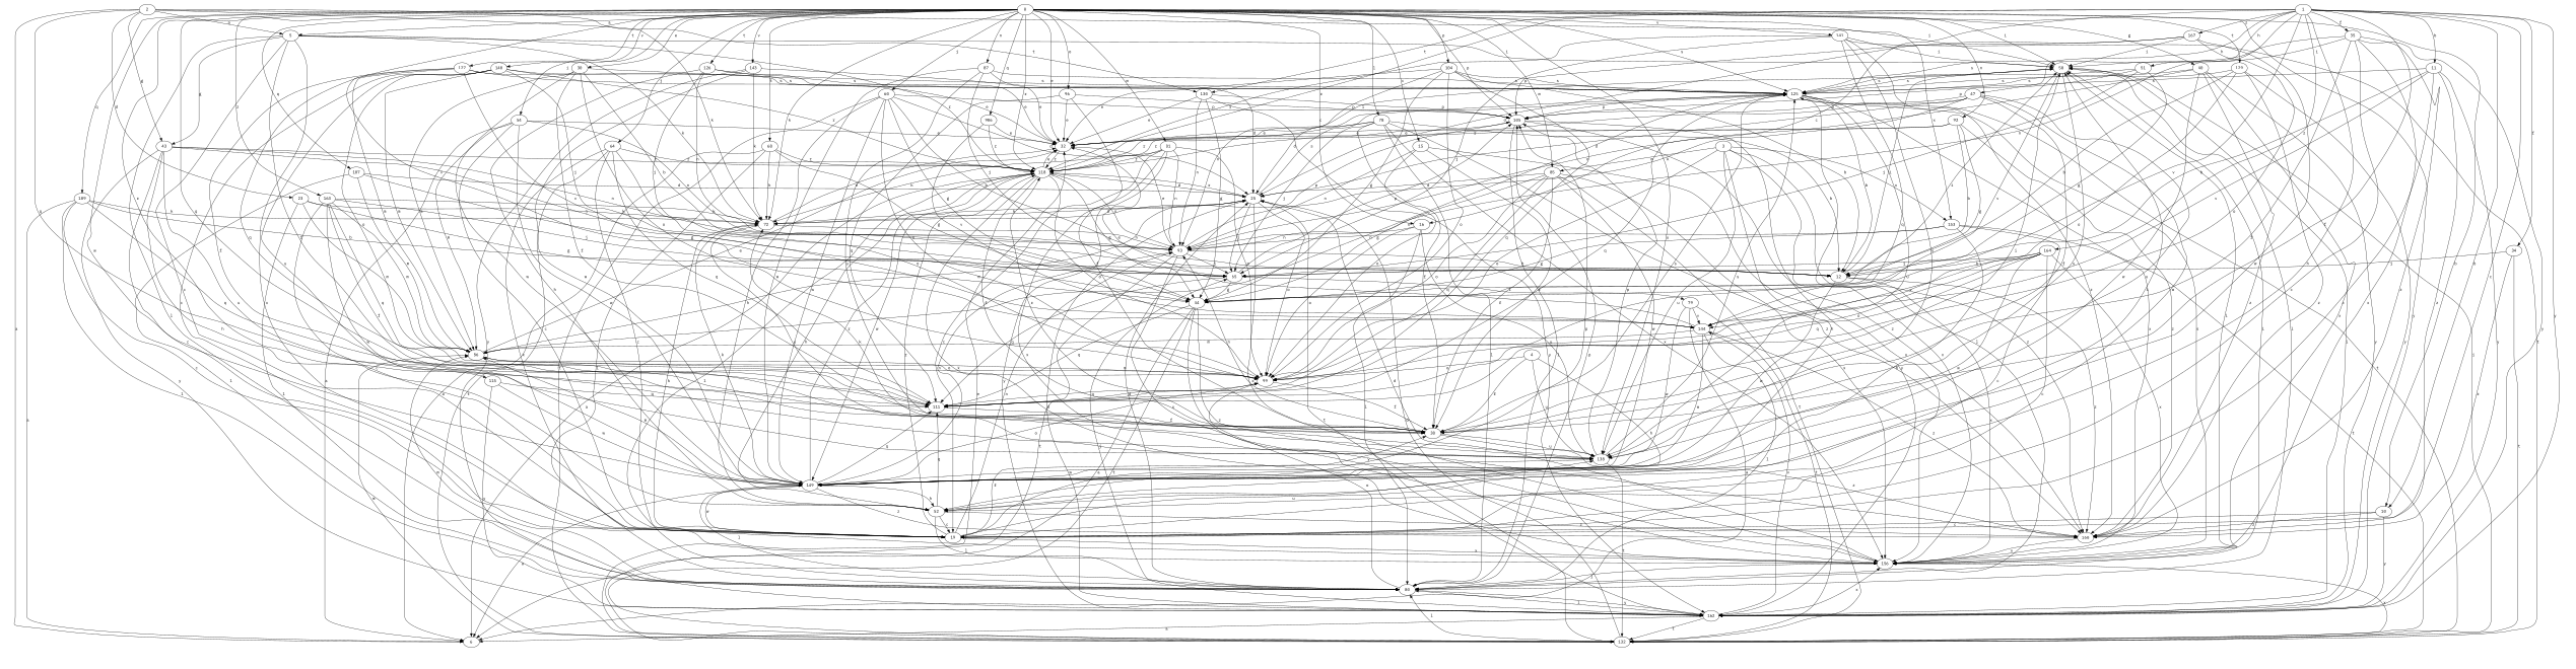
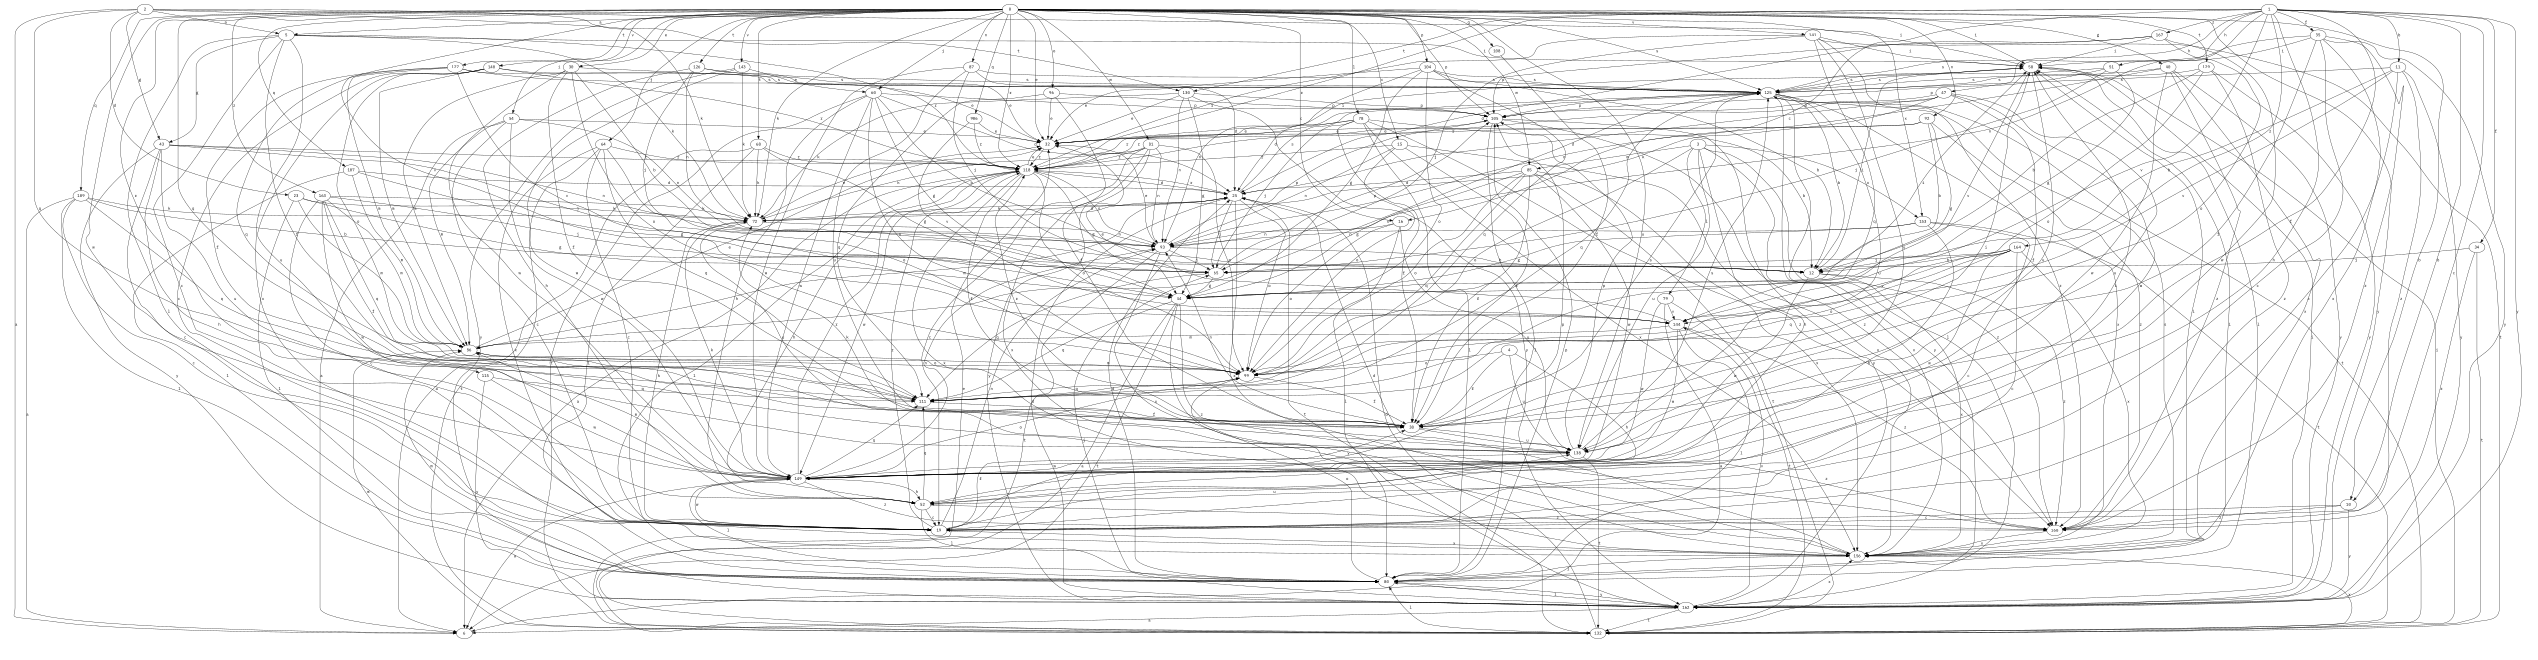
  strict digraph {
    fontname="IBM Plex Mono"
    node [fontname="IBM Plex Mono"]
    edge [fontname="IBM Plex Mono"]
    0
    5
    10
    15
    16
    30
    32
    40
    54
    58
    60
    64
    68
    72
    78
    81
    85
    87
    92
    96
    104
    105
    n23 [label=906]
    107
+   108
    109
    111
    115
    118
    125
    126
    127
    129
    138
    140
    141
    143
    144
    149
    153
    162
    163
    19
    38
    43
    156
    80
    168
    93
    99
    12
    86
    6
    52
    44
    25
    132
    65
    1
    11
    34
    35
    47
    51
    130
    164
    167
    2
    23
    3
    79
    4
    0 -> 5 [label=a]
    0 -> 10 [label=b]
    0 -> 15 [label=c]
    0 -> 16 [label=c]
    0 -> 30 [label=e]
    0 -> 32 [label=e]
    0 -> 40 [label=g]
    0 -> 54 [label=i]
    0 -> 58 [label=i]
    0 -> 60 [label=j]
    0 -> 64 [label=j]
    0 -> 68 [label=t]
    0 -> 72 [label=k]
    0 -> 78 [label=l]
    0 -> 81 [label=m]
    0 -> 85 [label=m]
    0 -> 87 [label=n]
    0 -> 92 [label=n]
    0 -> 96 [label=o]
    0 -> 104 [label=p]
    0 -> 105 [label=p]
    0 -> n23 [label=q]
    0 -> 107 [label=q]
+   0 -> 108 [label=q]
    0 -> 109 [label=q]
    0 -> 111 [label=q]
    0 -> 115 [label=r]
    0 -> 118 [label=r]
    0 -> 125 [label=s]
    0 -> 126 [label=t]
    0 -> 127 [label=t]
    0 -> 129 [label=t]
    0 -> 138 [label=u]
    0 -> 140 [label=v]
    0 -> 141 [label=v]
    0 -> 143 [label=v]
    0 -> 144 [label=v]
    0 -> 149 [label=w]
    0 -> 153 [label=x]
    0 -> 162 [label=y]
    0 -> 163 [label=z]
    5 -> 58 [label=i]
    5 -> 72 [label=k]
    5 -> 118 [label=r]
    5 -> 19 [label=c]
    5 -> 38 [label=f]
    5 -> 43 [label=g]
    5 -> 156 [label=x]
    5 -> 80 [label=l]
    10 -> 162 [label=y]
    10 -> 19 [label=c]
    10 -> 168 [label=z]
+   15 -> 118 [label=r]
    15 -> 38 [label=f]
    15 -> 156 [label=x]
    15 -> 93 [label=n]
    15 -> 99 [label=o]
    16 -> 138 [label=u]
    16 -> 80 [label=l]
    16 -> 93 [label=n]
    16 -> 99 [label=o]
    30 -> 125 [label=s]
    30 -> 149 [label=w]
    30 -> 38 [label=f]
    30 -> 99 [label=o]
    30 -> 12 [label=b]
    30 -> 86 [label=m]
    32 -> 58 [label=i]
    32 -> 118 [label=r]
    40 -> 125 [label=s]
    40 -> 149 [label=w]
    40 -> 162 [label=y]
    40 -> 156 [label=x]
    40 -> 168 [label=z]
    40 -> 93 [label=n]
    54 -> 32 [label=e]
    54 -> 149 [label=w]
    54 -> 19 [label=c]
    54 -> 93 [label=n]
    54 -> 86 [label=m]
    54 -> 6 [label=a]
    58 -> 125 [label=s]
    58 -> 138 [label=u]
    58 -> 144 [label=v]
    58 -> 80 [label=l]
    60 -> 105 [label=p]
    60 -> 149 [label=w]
    60 -> 99 [label=o]
    60 -> 12 [label=b]
    60 -> 52 [label=h]
    60 -> 44 [label=g]
    60 -> 25 [label=d]
    60 -> 132 [label=t]
    64 -> 111 [label=q]
    64 -> 118 [label=r]
    64 -> 19 [label=c]
    64 -> 156 [label=x]
    64 -> 99 [label=o]
    64 -> 132 [label=t]
    68 -> 72 [label=k]
    68 -> 118 [label=r]
    68 -> 80 [label=l]
    68 -> 6 [label=a]
    68 -> 44 [label=g]
    72 -> 32 [label=e]
    72 -> 138 [label=u]
    72 -> 93 [label=n]
    72 -> 25 [label=d]
    78 -> 32 [label=e]
    78 -> 118 [label=r]
    78 -> 38 [label=f]
    78 -> 156 [label=x]
    78 -> 80 [label=l]
    78 -> 168 [label=z]
    78 -> 12 [label=b]
    78 -> 65 [label=j]
    81 -> 72 [label=k]
    81 -> 118 [label=r]
    81 -> 162 [label=y]
    81 -> 19 [label=c]
    81 -> 156 [label=x]
    81 -> 93 [label=n]
    81 -> 99 [label=o]
    85 -> 111 [label=q]
    85 -> 149 [label=w]
    85 -> 38 [label=f]
    85 -> 156 [label=x]
    85 -> 99 [label=o]
    85 -> 44 [label=g]
    85 -> 25 [label=d]
    85 -> 132 [label=t]
    87 -> 125 [label=s]
    87 -> 138 [label=u]
    87 -> 149 [label=w]
    87 -> 25 [label=d]
    87 -> 65 [label=j]
    92 -> 32 [label=e]
    92 -> 118 [label=r]
    92 -> 168 [label=z]
    92 -> 12 [label=b]
    92 -> 44 [label=g]
    96 -> 32 [label=e]
    96 -> 105 [label=p]
    96 -> 111 [label=q]
    96 -> 38 [label=f]
    104 -> 32 [label=e]
    104 -> 111 [label=q]
    104 -> 125 [label=s]
    104 -> 93 [label=n]
    104 -> 99 [label=o]
    104 -> 12 [label=b]
    104 -> 44 [label=g]
    105 -> 32 [label=e]
    105 -> 162 [label=y]
    105 -> 80 [label=l]
    105 -> 168 [label=z]
    n23 -> 32 [label=e]
    n23 -> 118 [label=r]
    n23 -> 144 [label=v]
    107 -> 80 [label=l]
    107 -> 86 [label=m]
    107 -> 44 [label=g]
    107 -> 25 [label=d]
+   108 -> 38 [label=f]
    109 -> 72 [label=k]
    109 -> 111 [label=q]
    109 -> 19 [label=c]
    109 -> 80 [label=l]
    109 -> 12 [label=b]
    109 -> 6 [label=a]
    111 -> 38 [label=f]
    115 -> 111 [label=q]
    115 -> 149 [label=w]
    115 -> 162 [label=y]
    118 -> 32 [label=e]
    118 -> 149 [label=w]
    118 -> 38 [label=f]
    118 -> 156 [label=x]
    118 -> 80 [label=l]
    118 -> 93 [label=n]
    118 -> 99 [label=o]
    118 -> 6 [label=a]
    118 -> 52 [label=h]
    118 -> 44 [label=g]
    118 -> 25 [label=d]
    125 -> 105 [label=p]
    125 -> 111 [label=q]
    125 -> 138 [label=u]
+   125 -> 162 [label=y]
    125 -> 156 [label=x]
    125 -> 80 [label=l]
    125 -> 12 [label=b]
    125 -> 25 [label=d]
    125 -> 132 [label=t]
    126 -> 32 [label=e]
    126 -> 125 [label=s]
    126 -> 93 [label=n]
    126 -> 52 [label=h]
    126 -> 65 [label=j]
    127 -> 32 [label=e]
    127 -> 111 [label=q]
    127 -> 125 [label=s]
    127 -> 144 [label=v]
    127 -> 38 [label=f]
    127 -> 86 [label=m]
    129 -> 125 [label=s]
    129 -> 162 [label=y]
    129 -> 168 [label=z]
    129 -> 99 [label=o]
    129 -> 12 [label=b]
    138 -> 72 [label=k]
    138 -> 105 [label=p]
    138 -> 125 [label=s]
    138 -> 149 [label=w]
    138 -> 132 [label=t]
    140 -> 118 [label=r]
    140 -> 125 [label=s]
    140 -> 138 [label=u]
    140 -> 19 [label=c]
    140 -> 99 [label=o]
    140 -> 86 [label=m]
-   140 -> 65 [label=j]
    141 -> 58 [label=i]
    141 -> 111 [label=q]
    141 -> 118 [label=r]
    141 -> 138 [label=u]
    141 -> 168 [label=z]
    141 -> 132 [label=t]
    141 -> 65 [label=j]
-   143 -> 32 [label=e]
+   143 -> 60 [label=e]
    143 -> 72 [label=k]
    143 -> 149 [label=w]
    143 -> 162 [label=y]
    144 -> 32 [label=e]
    144 -> 149 [label=w]
    144 -> 80 [label=l]
    144 -> 168 [label=z]
    144 -> 86 [label=m]
    149 -> 72 [label=k]
    149 -> 111 [label=q]
    149 -> 118 [label=r]
    149 -> 80 [label=l]
    149 -> 168 [label=z]
    149 -> 93 [label=n]
    149 -> 99 [label=o]
    149 -> 86 [label=m]
    149 -> 6 [label=a]
    149 -> 52 [label=h]
    153 -> 19 [label=c]
    153 -> 93 [label=n]
    153 -> 52 [label=h]
    153 -> 44 [label=g]
    153 -> 132 [label=t]
    162 -> 58 [label=i]
    162 -> 144 [label=v]
    162 -> 156 [label=x]
    162 -> 80 [label=l]
    162 -> 6 [label=a]
    162 -> 25 [label=d]
    162 -> 132 [label=t]
    162 -> 65 [label=j]
    163 -> 72 [label=k]
    163 -> 111 [label=q]
    163 -> 149 [label=w]
    163 -> 19 [label=c]
    163 -> 38 [label=f]
    163 -> 86 [label=m]
    163 -> 65 [label=j]
    19 -> 72 [label=k]
    19 -> 105 [label=p]
    19 -> 118 [label=r]
    19 -> 138 [label=u]
    19 -> 149 [label=w]
    19 -> 38 [label=f]
    19 -> 156 [label=x]
    19 -> 93 [label=n]
    38 -> 58 [label=i]
    38 -> 118 [label=r]
    38 -> 125 [label=s]
    38 -> 138 [label=u]
    38 -> 168 [label=z]
    38 -> 93 [label=n]
    43 -> 118 [label=r]
    43 -> 138 [label=u]
    43 -> 162 [label=y]
    43 -> 19 [label=c]
    43 -> 93 [label=n]
    43 -> 52 [label=h]
    43 -> 65 [label=j]
    156 -> 58 [label=i]
    156 -> 125 [label=s]
    156 -> 80 [label=l]
    156 -> 25 [label=d]
    80 -> 58 [label=i]
    80 -> 105 [label=p]
    80 -> 162 [label=y]
    80 -> 99 [label=o]
    80 -> 86 [label=m]
    80 -> 25 [label=d]
    168 -> 156 [label=x]
    93 -> 32 [label=e]
    93 -> 105 [label=p]
    93 -> 156 [label=x]
    93 -> 12 [label=b]
    93 -> 132 [label=t]
    93 -> 65 [label=j]
    99 -> 111 [label=q]
    99 -> 38 [label=f]
    99 -> 86 [label=m]
    12 -> 58 [label=i]
    12 -> 149 [label=w]
    12 -> 156 [label=x]
    12 -> 168 [label=z]
    86 -> 32 [label=e]
    86 -> 125 [label=s]
    86 -> 99 [label=o]
    52 -> 58 [label=i]
    52 -> 111 [label=q]
    52 -> 19 [label=c]
    52 -> 80 [label=l]
    52 -> 168 [label=z]
    44 -> 58 [label=i]
    44 -> 111 [label=q]
    44 -> 162 [label=y]
    44 -> 168 [label=z]
    44 -> 6 [label=a]
    44 -> 132 [label=t]
    25 -> 72 [label=k]
    25 -> 118 [label=r]
    25 -> 125 [label=s]
    25 -> 156 [label=x]
    25 -> 99 [label=o]
    25 -> 86 [label=m]
    25 -> 132 [label=t]
    25 -> 65 [label=j]
    132 -> 32 [label=e]
    132 -> 58 [label=i]
    132 -> 156 [label=x]
    132 -> 80 [label=l]
    132 -> 86 [label=m]
    132 -> 25 [label=d]
    65 -> 105 [label=p]
    65 -> 111 [label=q]
    65 -> 44 [label=g]
    1 -> 10 [label=b]
    1 -> 16 [label=c]
    1 -> 118 [label=r]
    1 -> 144 [label=v]
    1 -> 162 [label=y]
    1 -> 19 [label=c]
    1 -> 38 [label=f]
    1 -> 93 [label=n]
    1 -> 52 [label=h]
    1 -> 11 [label=b]
    1 -> 34 [label=f]
    1 -> 35 [label=f]
    1 -> 47 [label=h]
    1 -> 51 [label=h]
    1 -> 130 [label=t]
    1 -> 164 [label=z]
    1 -> 167 [label=z]
    11 -> 125 [label=s]
    11 -> 144 [label=v]
    11 -> 162 [label=y]
    11 -> 19 [label=c]
    11 -> 168 [label=z]
    11 -> 12 [label=b]
    34 -> 168 [label=z]
    34 -> 132 [label=t]
    34 -> 65 [label=j]
    35 -> 58 [label=i]
    35 -> 125 [label=s]
    35 -> 162 [label=y]
    35 -> 19 [label=c]
    35 -> 38 [label=f]
    35 -> 156 [label=x]
    35 -> 168 [label=z]
    47 -> 72 [label=k]
    47 -> 105 [label=p]
    47 -> 118 [label=r]
    47 -> 138 [label=u]
    47 -> 149 [label=w]
    47 -> 38 [label=f]
    47 -> 25 [label=d]
    51 -> 105 [label=p]
    51 -> 125 [label=s]
    51 -> 44 [label=g]
    51 -> 65 [label=j]
    130 -> 32 [label=e]
+   130 -> 72 [label=k]
    130 -> 105 [label=p]
    130 -> 162 [label=y]
    130 -> 93 [label=n]
    130 -> 44 [label=g]
    164 -> 111 [label=q]
    164 -> 144 [label=v]
    164 -> 149 [label=w]
    164 -> 19 [label=c]
    164 -> 156 [label=x]
    164 -> 99 [label=o]
    164 -> 12 [label=b]
    164 -> 65 [label=j]
    167 -> 58 [label=i]
    167 -> 105 [label=p]
    167 -> 149 [label=w]
    167 -> 99 [label=o]
    167 -> 25 [label=d]
    2 -> 5 [label=a]
    2 -> 58 [label=i]
    2 -> 72 [label=k]
    2 -> 111 [label=q]
    2 -> 43 [label=g]
    2 -> 6 [label=a]
    2 -> 130 [label=t]
    2 -> 23 [label=d]
    23 -> 72 [label=k]
    23 -> 80 [label=l]
    23 -> 86 [label=m]
    23 -> 44 [label=g]
    3 -> 85 [label=m]
    3 -> 138 [label=u]
    3 -> 153 [label=x]
    3 -> 156 [label=x]
    3 -> 168 [label=z]
    3 -> 99 [label=o]
    3 -> 52 [label=h]
-   65 -> 79 [label=l]
+   3 -> 79 [label=l]
    79 -> 144 [label=v]
    79 -> 149 [label=w]
    79 -> 6 [label=a]
    79 -> 132 [label=t]
    4 -> 138 [label=u]
    4 -> 38 [label=f]
    4 -> 99 [label=o]
    4 -> 52 [label=h]
  }
